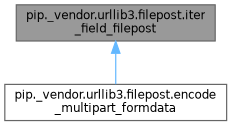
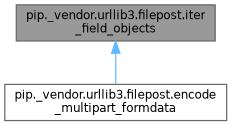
  digraph {
    rankdir=TB
    node [color=gray40 fontname=Helvetica fontsize=10 shape=box style=filled]
-   n1 [fillcolor=grey60 fontcolor=black height=0.2 label="pip._vendor.urllib3.filepost.iter\l_field_filepost" width=0.4]
+   n1 [fillcolor=grey60 fontcolor=black height=0.2 label="pip._vendor.urllib3.filepost.iter\l_field_objects" width=0.4]
    n2 [fillcolor=white height=0.2 label="pip._vendor.urllib3.filepost.encode\l_multipart_formdata" width=0.4]
    n1 -> n2 [color=steelblue1 dir=back fontname=Helvetica fontsize=10 labelfontname=Helvetica labelfontsize=10 style=solid]
  }
